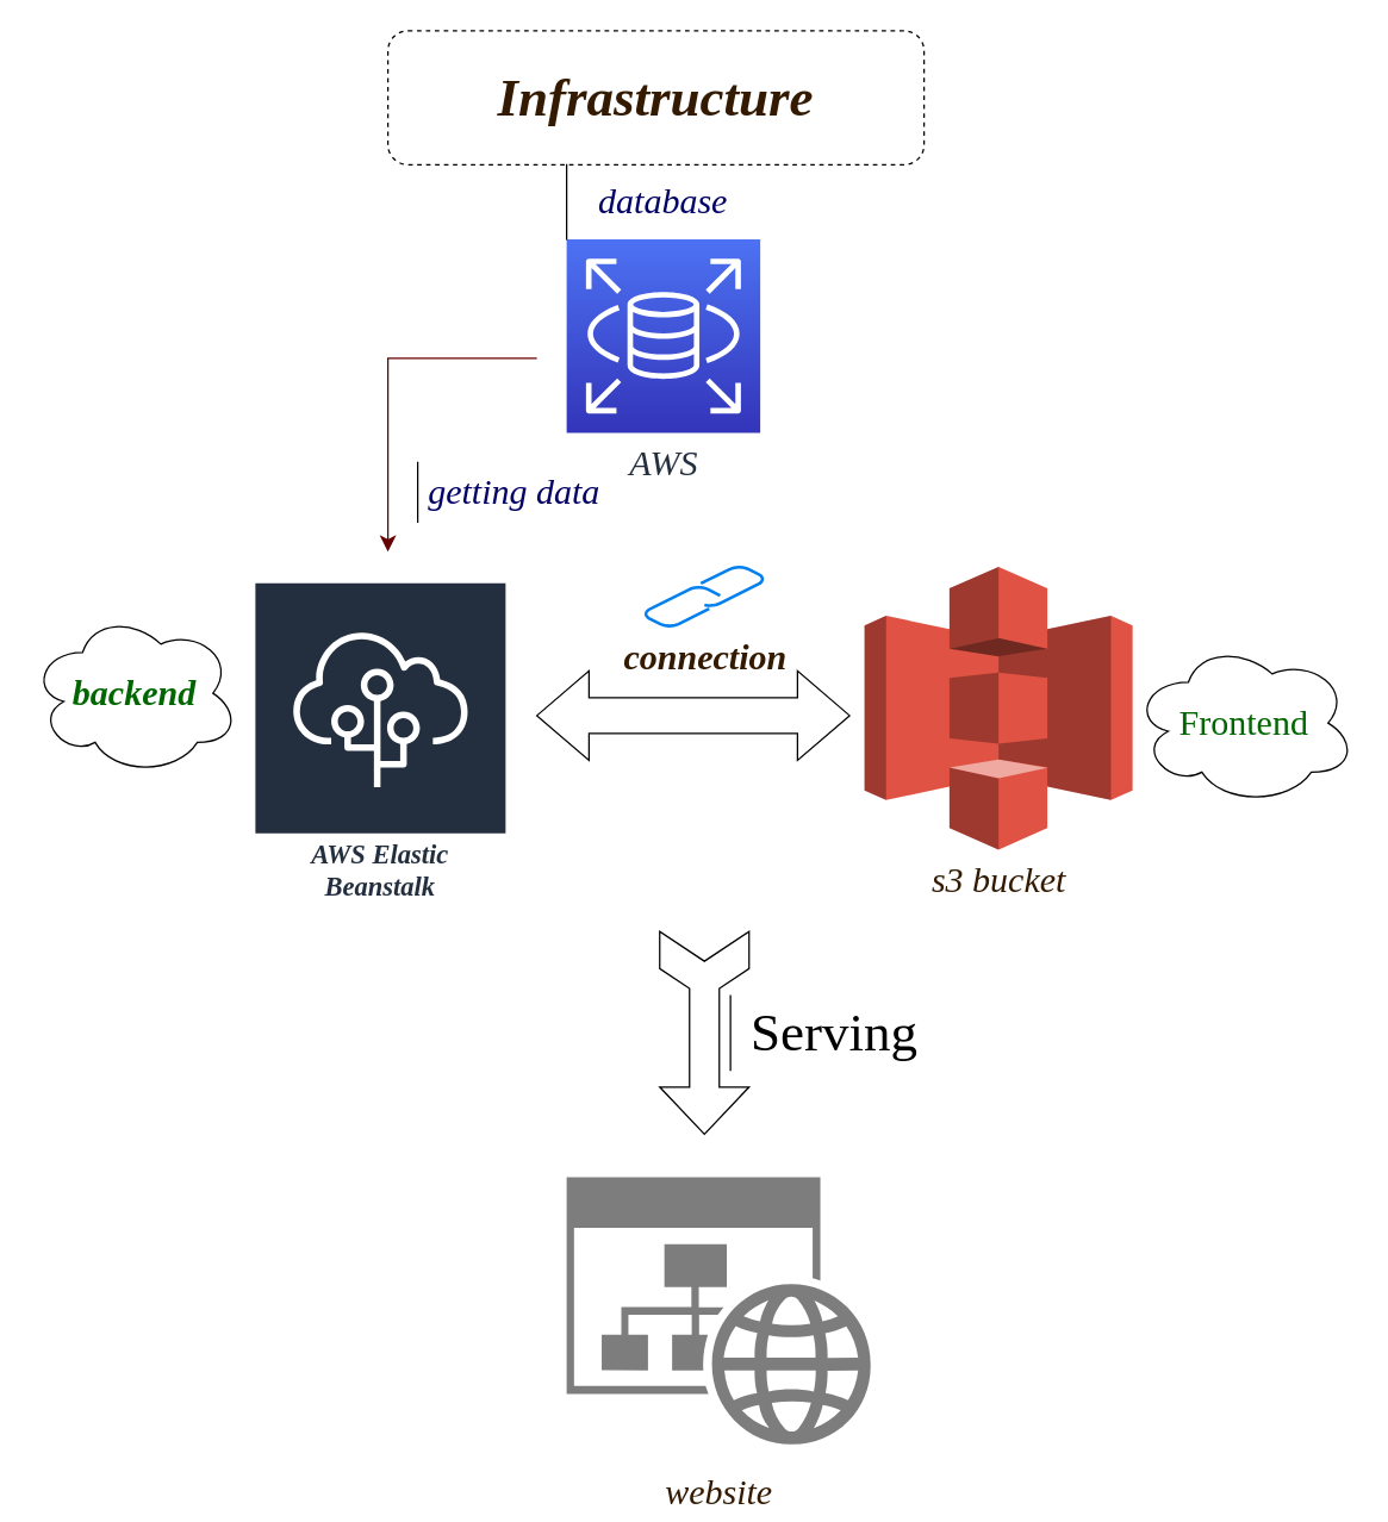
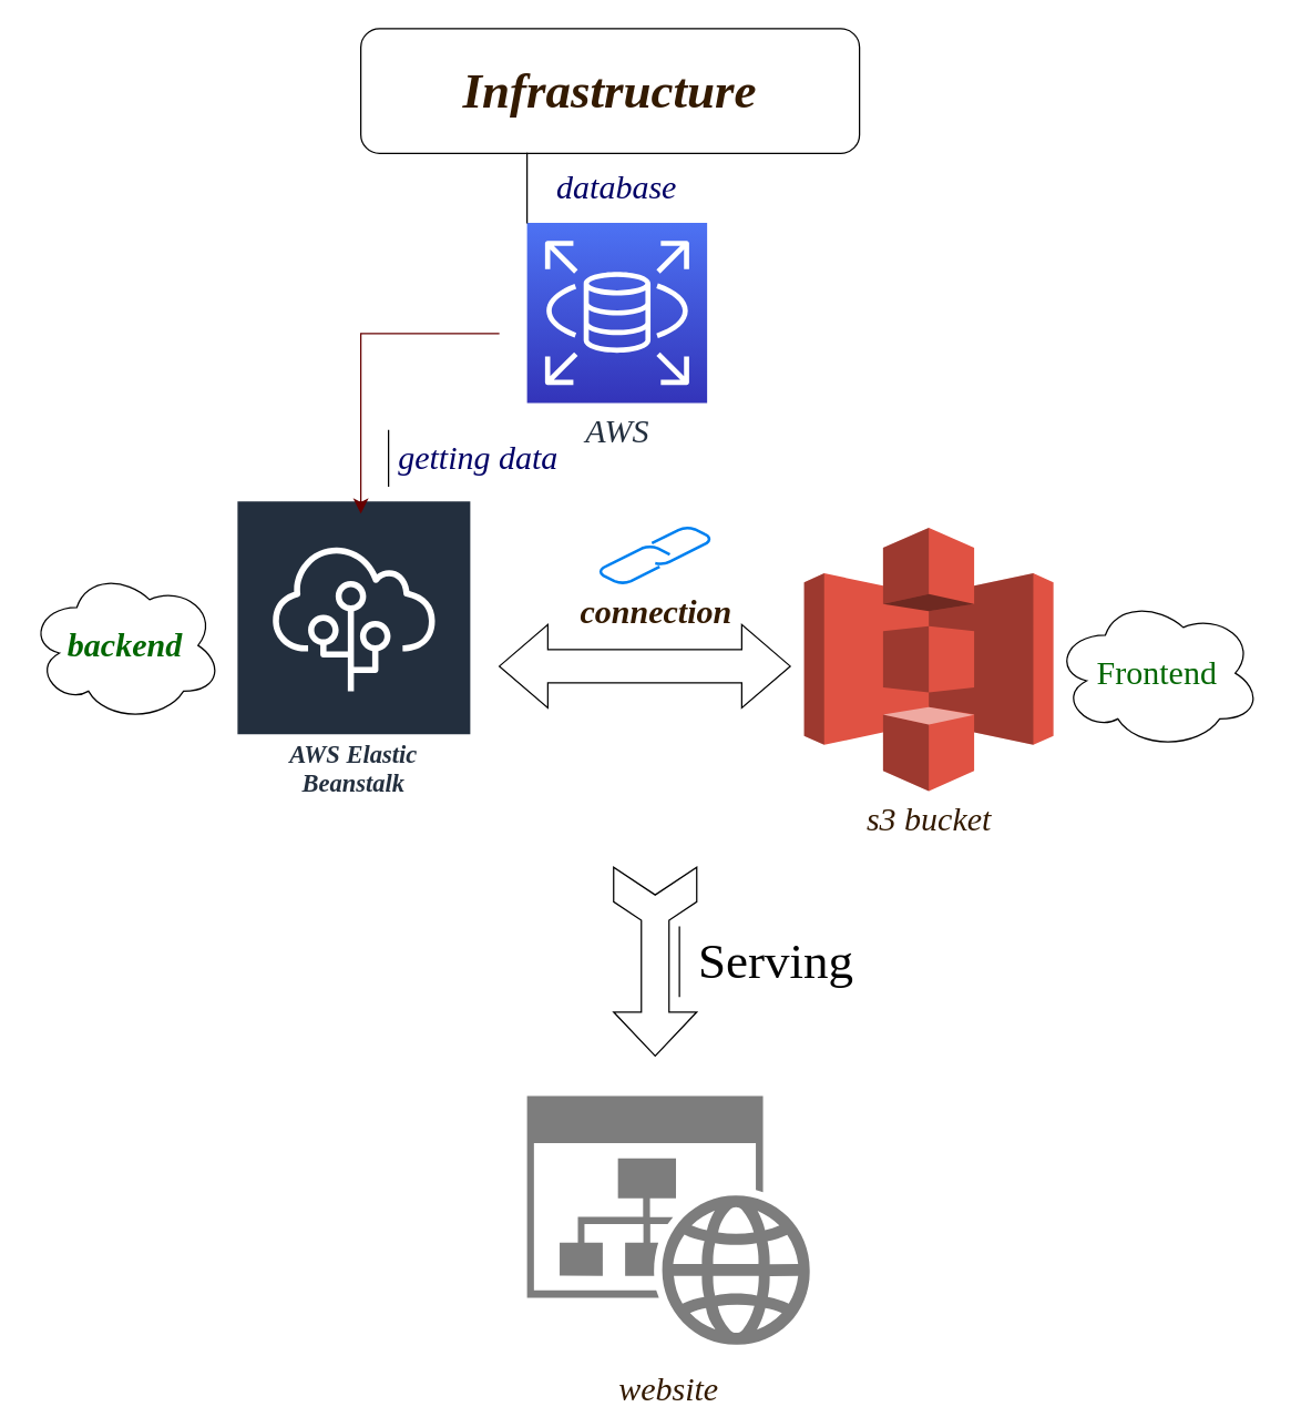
  <mxCell id="0" />
  <mxCell id="1" parent="0" />
- <mxCell id="2" value="&lt;span style=&quot;text-align: start; background-color: rgb(255, 255, 255);&quot;&gt;&lt;font color=&quot;#331a00&quot; face=&quot;Times New Roman&quot; style=&quot;font-size: 36px;&quot;&gt;&lt;i style=&quot;&quot;&gt;&lt;b style=&quot;&quot;&gt;Infrastructure&lt;/b&gt;&lt;/i&gt;&lt;/font&gt;&lt;/span&gt;" style="rounded=1;whiteSpace=wrap;html=1;dashed=1;" vertex="1" parent="1"><mxGeometry x="260" y="20" width="360" height="90" as="geometry" /></mxCell>
+ <mxCell id="2" value="&lt;span style=&quot;text-align: start; background-color: rgb(255, 255, 255);&quot;&gt;&lt;font color=&quot;#331a00&quot; face=&quot;Times New Roman&quot; style=&quot;font-size: 36px;&quot;&gt;&lt;i style=&quot;&quot;&gt;&lt;b style=&quot;&quot;&gt;Infrastructure&lt;/b&gt;&lt;/i&gt;&lt;/font&gt;&lt;/span&gt;" style="rounded=1;whiteSpace=wrap;html=1;" vertex="1" parent="1"><mxGeometry x="260" y="20" width="360" height="90" as="geometry" /></mxCell>
  <mxCell id="3" value="&lt;i&gt;&lt;font style=&quot;font-size: 24px;&quot;&gt;website&lt;/font&gt;&lt;/i&gt;" style="sketch=0;aspect=fixed;pointerEvents=1;shadow=0;dashed=0;html=1;strokeColor=none;labelPosition=center;verticalLabelPosition=bottom;verticalAlign=top;align=center;shape=mxgraph.mscae.enterprise.website_generic;fillColor=#7D7D7D;fontFamily=Times New Roman;fontSize=36;fontColor=#331A00;" vertex="1" parent="1"><mxGeometry x="380" y="790" width="204.55" height="180" as="geometry" /></mxCell>
  <mxCell id="4" value="&lt;i&gt;s3 bucket&lt;/i&gt;" style="outlineConnect=0;dashed=0;verticalLabelPosition=bottom;verticalAlign=top;align=center;html=1;shape=mxgraph.aws3.s3;fillColor=#E05243;gradientColor=none;fontFamily=Times New Roman;fontSize=24;fontColor=#331A00;" vertex="1" parent="1"><mxGeometry x="580" y="380" width="180" height="190" as="geometry" /></mxCell>
- <mxCell id="5" value="&lt;font style=&quot;font-size: 18px;&quot;&gt;&lt;i&gt;AWS Elastic Beanstalk&lt;/i&gt;&lt;/font&gt;" style="sketch=0;outlineConnect=0;fontColor=#232F3E;gradientColor=none;strokeColor=#ffffff;fillColor=#232F3E;dashed=0;verticalLabelPosition=middle;verticalAlign=bottom;align=center;html=1;whiteSpace=wrap;fontSize=10;fontStyle=1;spacing=3;shape=mxgraph.aws4.productIcon;prIcon=mxgraph.aws4.elastic_beanstalk;fontFamily=Times New Roman;" vertex="1" parent="1"><mxGeometry x="170" y="390" width="170" height="220" as="geometry" /></mxCell>
+ <mxCell id="5" value="&lt;font style=&quot;font-size: 18px;&quot;&gt;&lt;i&gt;AWS Elastic Beanstalk&lt;/i&gt;&lt;/font&gt;" style="sketch=0;outlineConnect=0;fontColor=#232F3E;gradientColor=none;strokeColor=#ffffff;fillColor=#232F3E;dashed=0;verticalLabelPosition=middle;verticalAlign=bottom;align=center;html=1;whiteSpace=wrap;fontSize=10;fontStyle=1;spacing=3;shape=mxgraph.aws4.productIcon;prIcon=mxgraph.aws4.elastic_beanstalk;fontFamily=Times New Roman;" vertex="1" parent="1"><mxGeometry x="170" y="360" width="170" height="220" as="geometry" /></mxCell>
  <mxCell id="6" value="&lt;font style=&quot;font-size: 24px;&quot;&gt;&lt;i&gt;AWS&lt;/i&gt;&lt;/font&gt;" style="sketch=0;points=[[0,0,0],[0.25,0,0],[0.5,0,0],[0.75,0,0],[1,0,0],[0,1,0],[0.25,1,0],[0.5,1,0],[0.75,1,0],[1,1,0],[0,0.25,0],[0,0.5,0],[0,0.75,0],[1,0.25,0],[1,0.5,0],[1,0.75,0]];outlineConnect=0;fontColor=#232F3E;gradientColor=#4D72F3;gradientDirection=north;fillColor=#3334B9;strokeColor=#ffffff;dashed=0;verticalLabelPosition=bottom;verticalAlign=top;align=center;html=1;fontSize=12;fontStyle=0;aspect=fixed;shape=mxgraph.aws4.resourceIcon;resIcon=mxgraph.aws4.rds;fontFamily=Times New Roman;" vertex="1" parent="1"><mxGeometry x="380" y="160" width="130" height="130" as="geometry" /></mxCell>
  <mxCell id="7" value="" style="edgeStyle=segmentEdgeStyle;endArrow=classic;html=1;curved=0;rounded=0;endSize=8;startSize=8;fontFamily=Times New Roman;fontSize=24;fontColor=#331A00;strokeColor=#660000;" edge="1" parent="1"><mxGeometry x="1" y="255" width="50" height="50" relative="1" as="geometry"><mxPoint x="360" y="240" as="sourcePoint" /><mxPoint x="260" y="370" as="targetPoint" /><Array as="points"><mxPoint x="260" y="240" /><mxPoint x="260" y="360" /></Array><mxPoint x="65" y="-170" as="offset" /></mxGeometry></mxCell>
  <mxCell id="8" value="" style="html=1;shadow=0;dashed=0;align=center;verticalAlign=middle;shape=mxgraph.arrows2.twoWayArrow;dy=0.6;dx=35;fontFamily=Times New Roman;fontSize=24;fontColor=#331A00;" vertex="1" parent="1"><mxGeometry x="360" y="450" width="210" height="60" as="geometry" /></mxCell>
  <mxCell id="9" value="&lt;i&gt;&lt;b&gt;&lt;font color=&quot;#006600&quot;&gt;backend&lt;/font&gt;&lt;/b&gt;&lt;/i&gt;" style="ellipse;shape=cloud;whiteSpace=wrap;html=1;fontFamily=Times New Roman;fontSize=24;fontColor=#331A00;" vertex="1" parent="1"><mxGeometry x="20" y="410" width="140" height="110" as="geometry" /></mxCell>
  <mxCell id="10" value="Frontend" style="ellipse;shape=cloud;whiteSpace=wrap;html=1;fontFamily=Times New Roman;fontSize=24;fontColor=#006600;" vertex="1" parent="1"><mxGeometry x="760" y="430" width="150" height="110" as="geometry" /></mxCell>
  <mxCell id="11" value="" style="html=1;shadow=0;dashed=0;align=center;verticalAlign=middle;shape=mxgraph.arrows2.tailedNotchedArrow;dy1=10;dx1=31.71;notch=20;arrowHead=20;dx2=25;dy2=30;fontFamily=Times New Roman;fontSize=24;fontColor=#006600;rotation=90;" vertex="1" parent="1"><mxGeometry x="404.37" y="580.63" width="136.25" height="225" as="geometry" /></mxCell>
  <mxCell id="12" value="&lt;i&gt;&lt;font color=&quot;#000066&quot; style=&quot;font-size: 24px;&quot;&gt;getting data&lt;/font&gt;&lt;/i&gt;" style="shape=partialRectangle;whiteSpace=wrap;html=1;right=0;top=0;bottom=0;fillColor=none;routingCenterX=-0.5;fontFamily=Times New Roman;fontSize=24;fontColor=#006600;" vertex="1" parent="1"><mxGeometry x="280" y="310" width="130" height="40" as="geometry" /></mxCell>
  <mxCell id="13" value="&lt;i&gt;database&lt;/i&gt;" style="shape=partialRectangle;whiteSpace=wrap;html=1;right=0;top=0;bottom=0;fillColor=none;routingCenterX=-0.5;fontFamily=Times New Roman;fontSize=24;fontColor=#000066;" vertex="1" parent="1"><mxGeometry x="380" y="110" width="130" height="50" as="geometry" /></mxCell>
  <mxCell id="14" value="&lt;b&gt;&lt;i&gt;&lt;font color=&quot;#331a00&quot;&gt;connection&lt;/font&gt;&lt;/i&gt;&lt;/b&gt;" style="html=1;verticalLabelPosition=bottom;align=center;labelBackgroundColor=#ffffff;verticalAlign=top;strokeWidth=2;strokeColor=#0080F0;shadow=0;dashed=0;shape=mxgraph.ios7.icons.link;fontFamily=Times New Roman;fontSize=24;fontColor=#000066;" vertex="1" parent="1"><mxGeometry x="432.5" y="380" width="80" height="40" as="geometry" /></mxCell>
  <mxCell id="15" value="Serving" style="shape=partialRectangle;whiteSpace=wrap;html=1;right=0;top=0;bottom=0;fillColor=none;routingCenterX=-0.5;fontFamily=Times New Roman;fontSize=36;fontColor=#000000;" vertex="1" parent="1"><mxGeometry x="490" y="668.13" width="140" height="50" as="geometry" /></mxCell>
